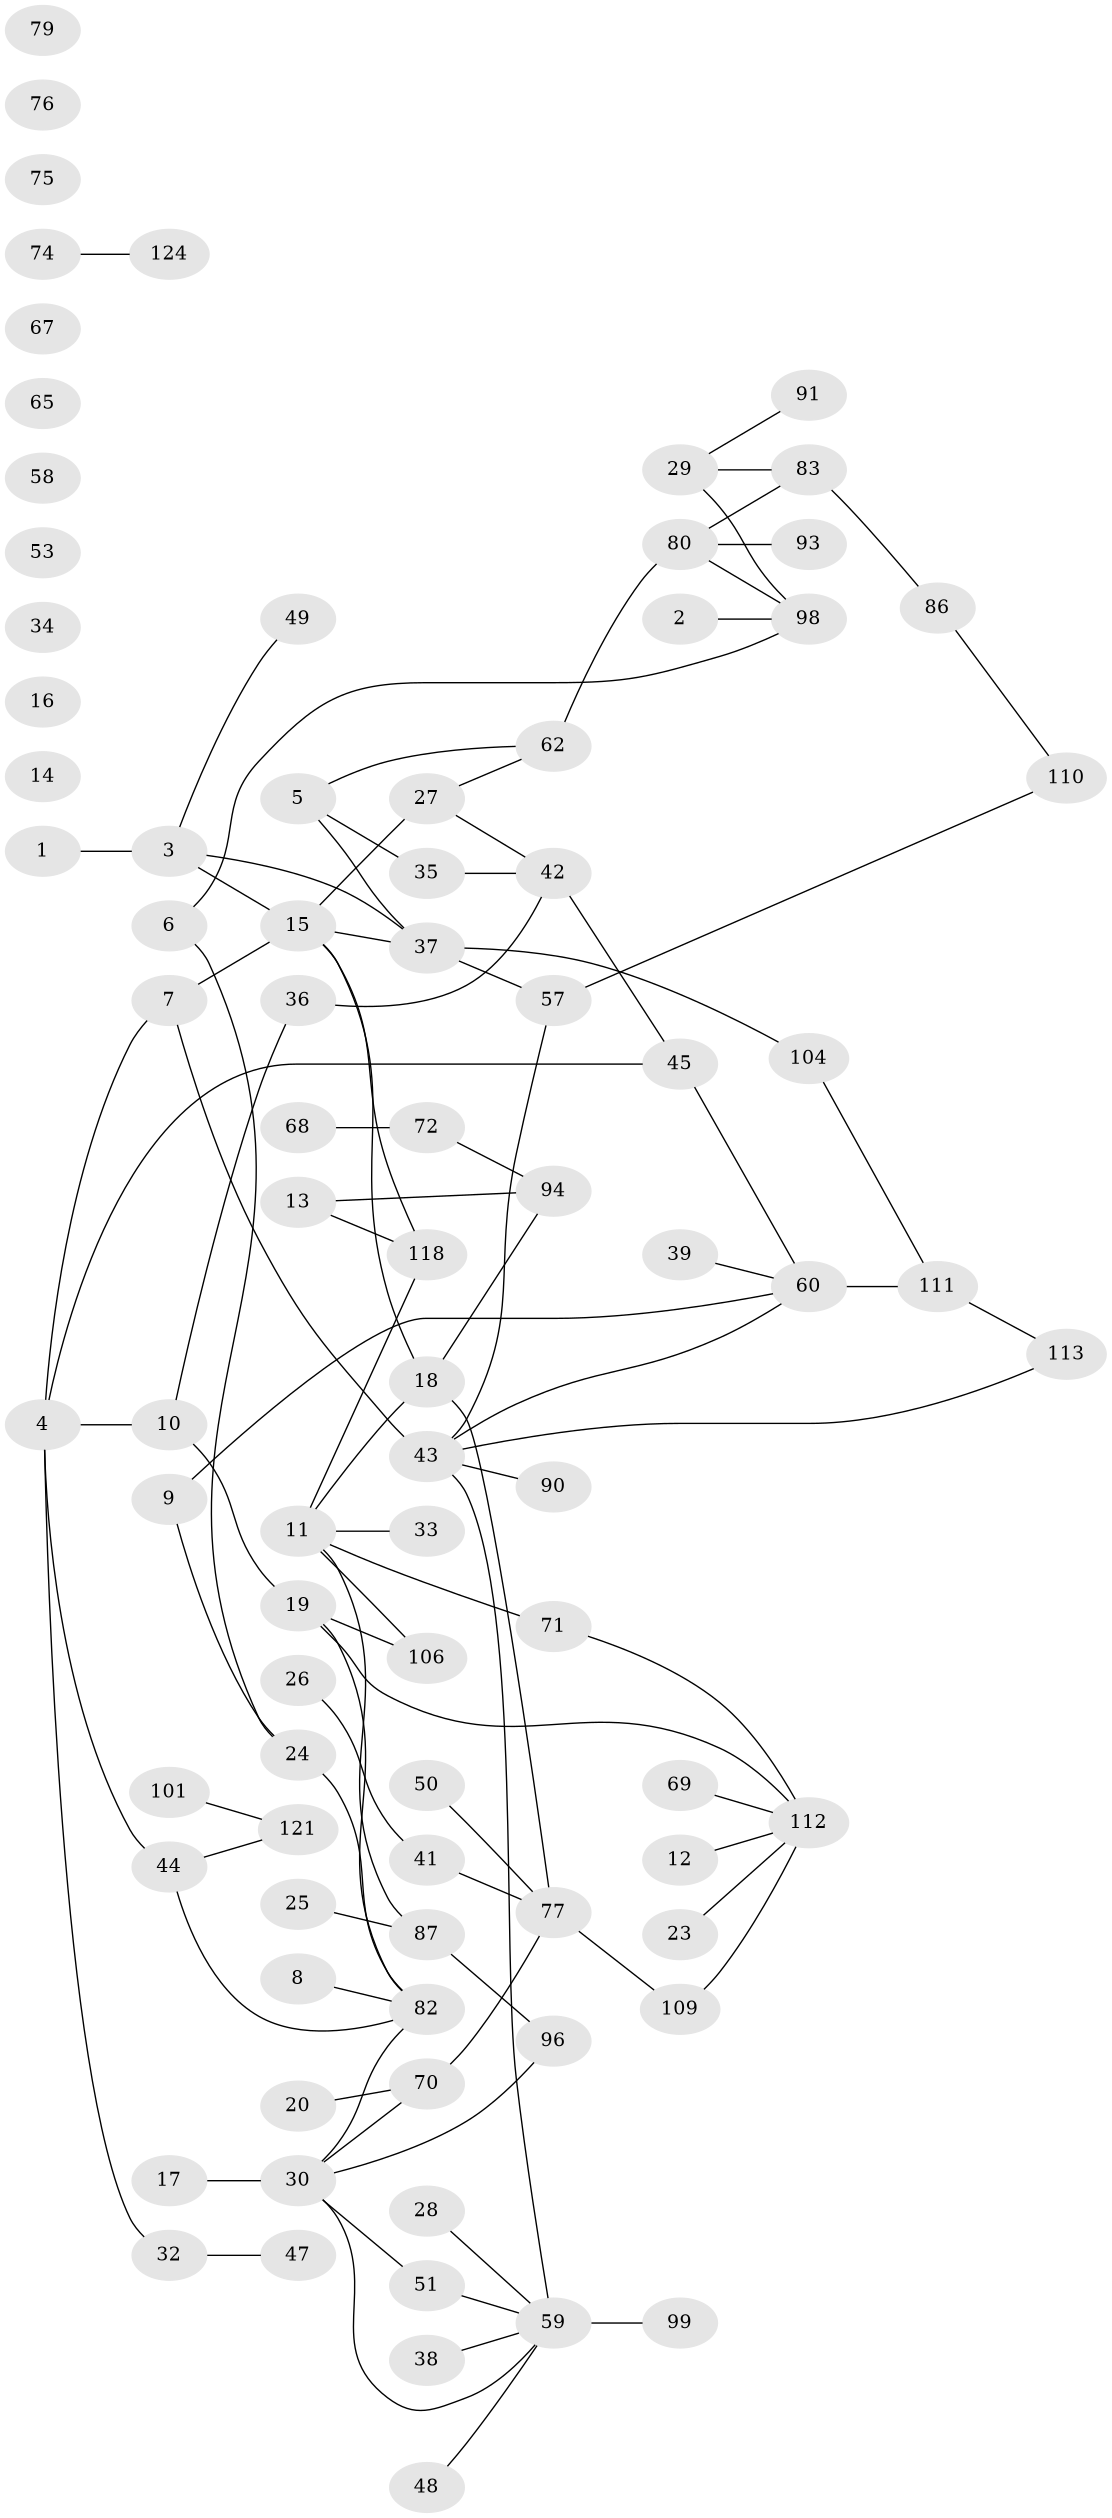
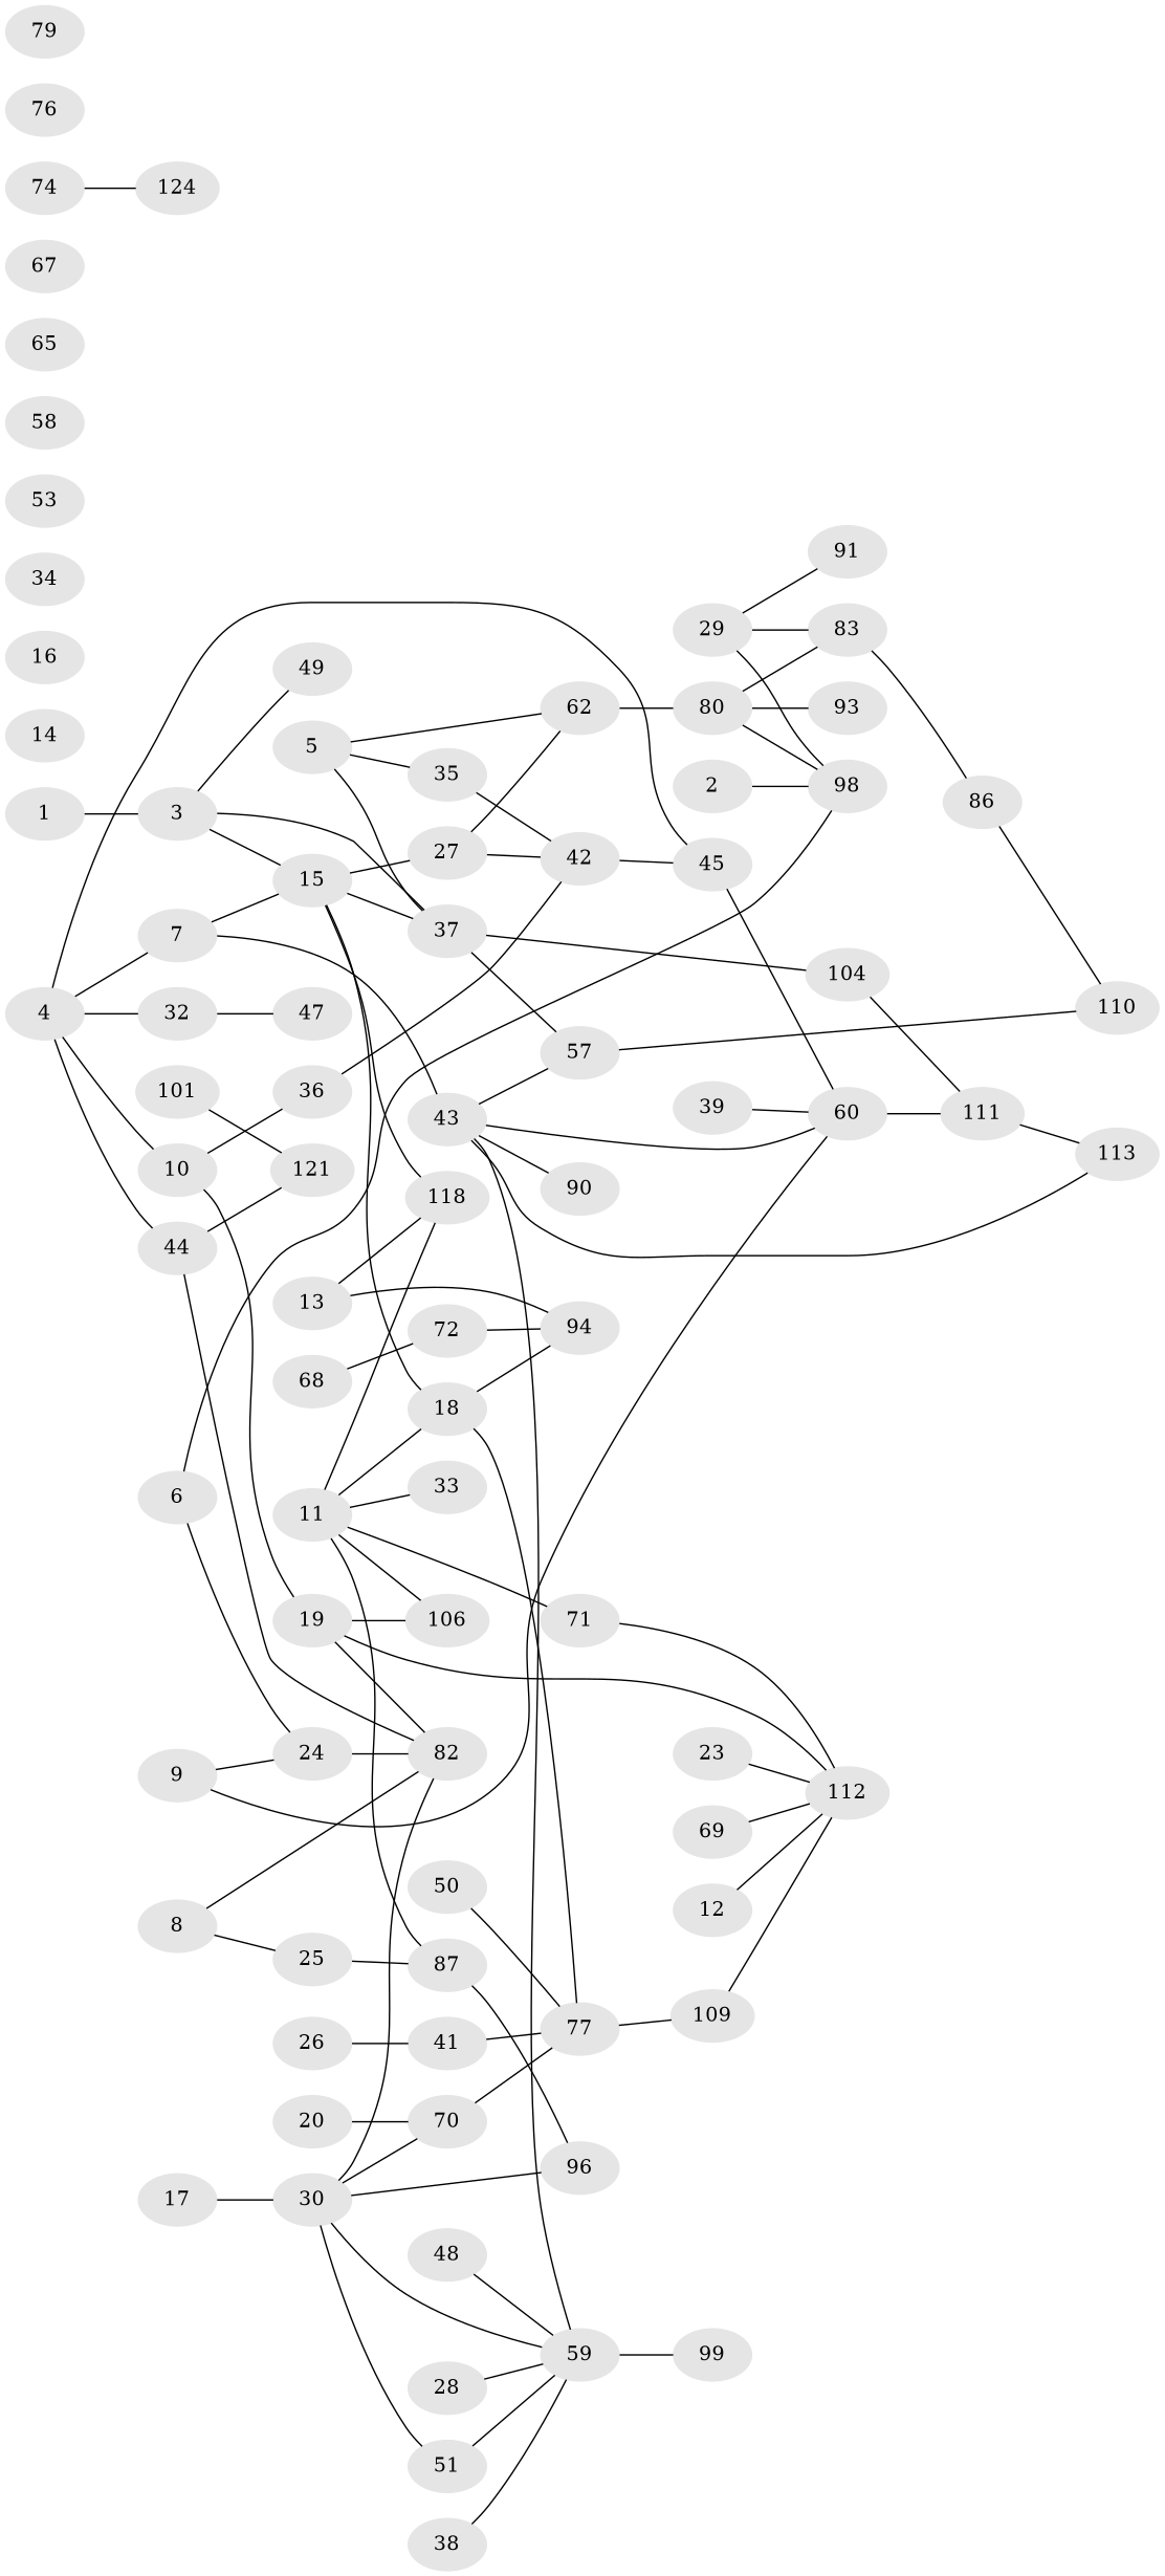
  graph {
    rankdir=LR
    node [color=gray90 style=filled]
    3 [super="+55"]
    15 [super="+103"]
    37 [super="+54"]
    49
    1
    98 [super="+115"]
    2
    18
    118
    27 [super="+52"]
    57 [super="+122"]
    104
    4 [super="+22"]
    7 [super="+21"]
    10
    32
    44
    45 [super="+73"]
    43 [super="+119"]
    19 [super="+95"]
    36
    47
    82 [super="+92"]
    121
    60 [super="+120"]
    5 [super="+88"]
    35 [super="+102"]
    62 [super="+97"]
    42
    80 [super="+84"]
    24 [super="+40"]
    6
    59 [super="+64"]
    90
    113
    25 [super="+89"]
    87
    8
    9 [super="+61"]
    111 [super="+116"]
    106
    112 [super="+123"]
    11 [super="+31"]
    71
    33
    94
    77 [super="+78"]
    96 [super="+107"]
    12 [super="+114"]
    13 [super="+85"]
    14 [super="+46"]
    16
    17 [super="+117"]
    30 [super="+100"]
    70 [super="+125"]
    51
    109
    20
    23 [super="+81"]
    41 [super="+63"]
    26
    99
    28
    83 [super="+105"]
    86 [super="+108"]
    29
    91
    34
    110
    38 [super="+56"]
    39
    48
    50
    53 [super="+66"]
    58
    93
    65
    67
    72 [super="+126"]
    68
    69
    74
    124
-   75
    76
    79
    101
    3 -- 15
    3 -- 37
    3 -- 49
    15 -- 37
    15 -- 18
    15 -- 118
    15 -- 27
    37 -- 57
    37 -- 104
    1 -- 3
    2 -- 98
    18 -- 94
    18 -- 77
    27 -- 62
    27 -- 42
    57 -- 110
    104 -- 111
    4 -- 7
    4 -- 10
    4 -- 32
    4 -- 44
    4 -- 45
    7 -- 15
    7 -- 43
    10 -- 19
    10 -- 36
    32 -- 47
    44 -- 82
    44 -- 121
    45 -- 60
    43 -- 57
    43 -- 60
    43 -- 59
    43 -- 90
    43 -- 113
    19 -- 82
    19 -- 106
    19 -- 112
    36 -- 42
    60 -- 111
    5 -- 37
    5 -- 35
    5 -- 62
    35 -- 42
    62 -- 80
    42 -- 45
    80 -- 98
    80 -- 83
    80 -- 93
    24 -- 82
    6 -- 98
    6 -- 24
    59 -- 99
    25 -- 87
    87 -- 96
    8 -- 82
+   8 -- 25
    9 -- 60
    9 -- 24
    111 -- 113
    11 -- 18
    11 -- 118
    11 -- 87
    11 -- 106
    11 -- 71
    11 -- 33
    71 -- 112
    77 -- 109
    12 -- 112
    13 -- 118
    13 -- 94 [weight=2]
    17 -- 30
    30 -- 82
    30 -- 59
    30 -- 96
    30 -- 70
    30 -- 51
    70 -- 77 [weight=2]
    51 -- 59
    109 -- 112
    20 -- 70
    23 -- 112
    41 -- 77
    26 -- 41
    28 -- 59
    83 -- 86
    86 -- 110
    29 -- 98
    29 -- 83
    29 -- 91
    38 -- 59
    39 -- 60
    48 -- 59
    50 -- 77
    72 -- 94
    68 -- 72
    69 -- 112
    74 -- 124
    101 -- 121
  }
